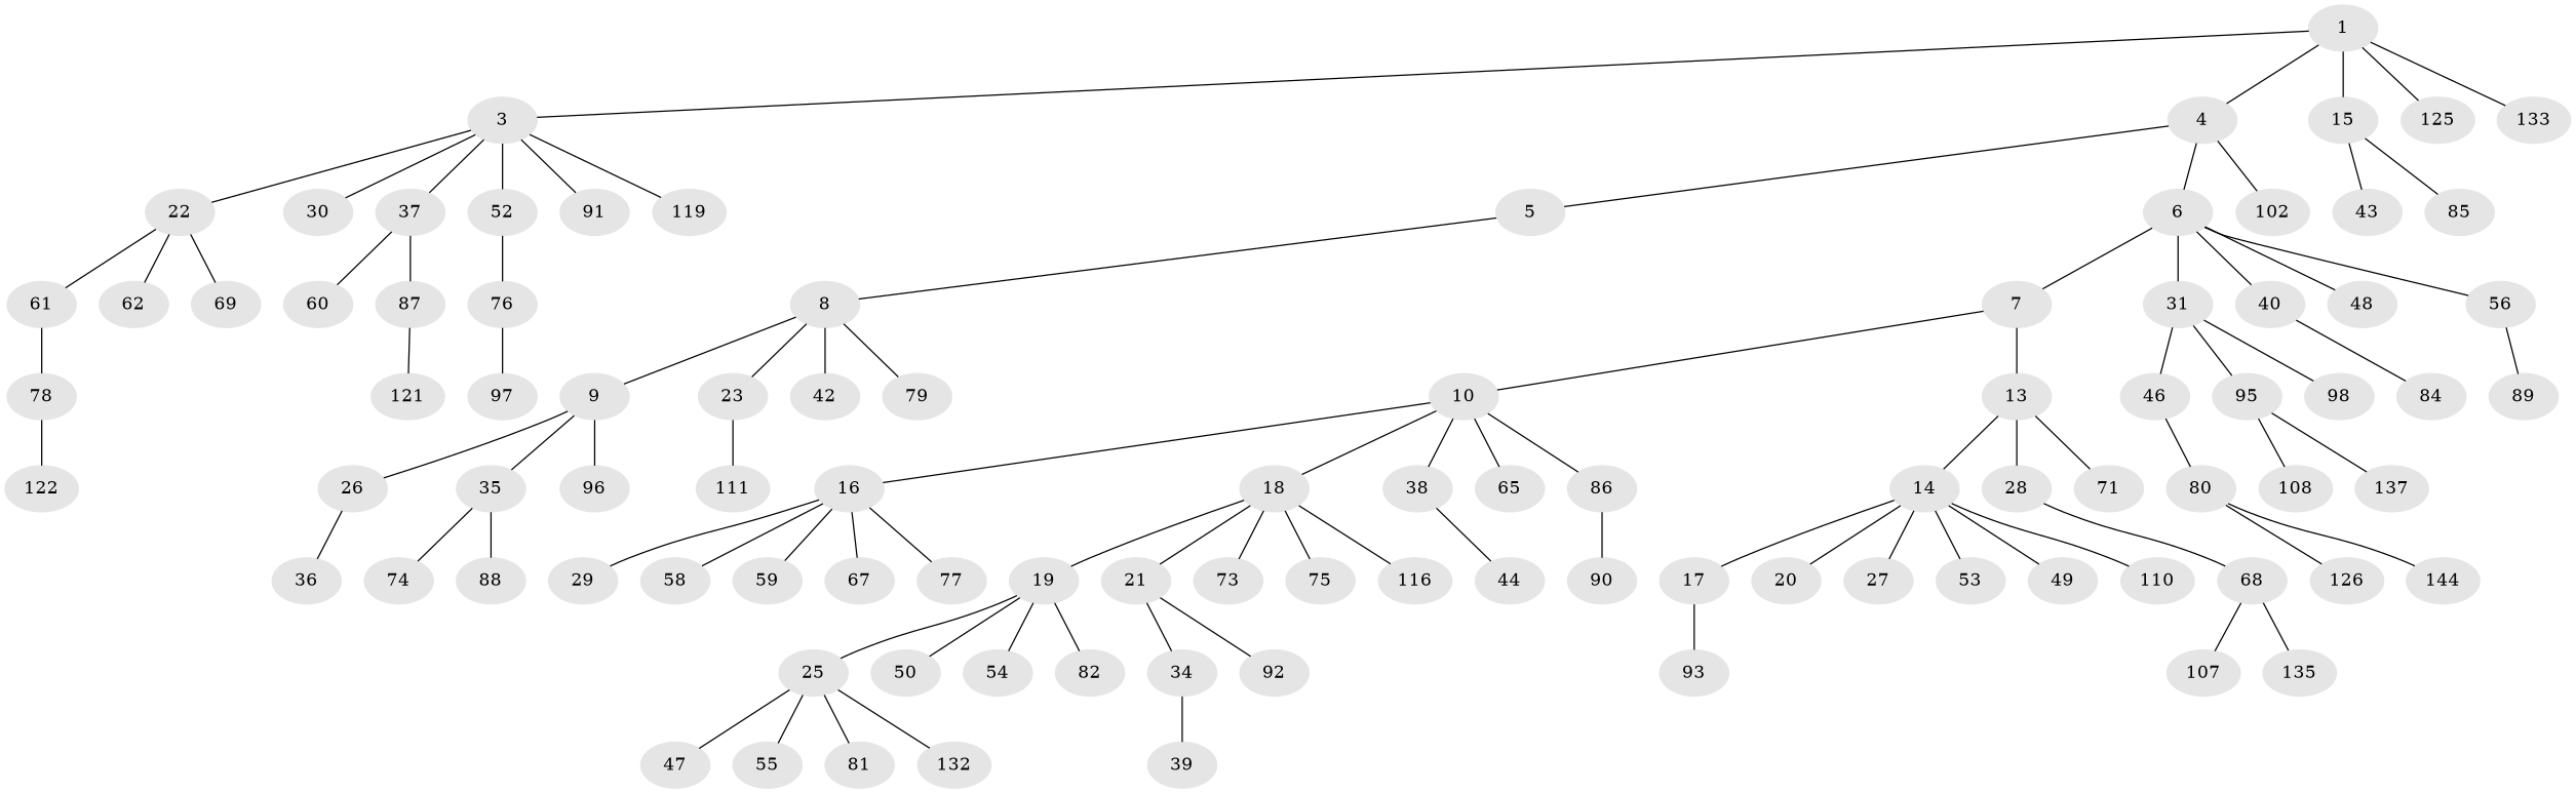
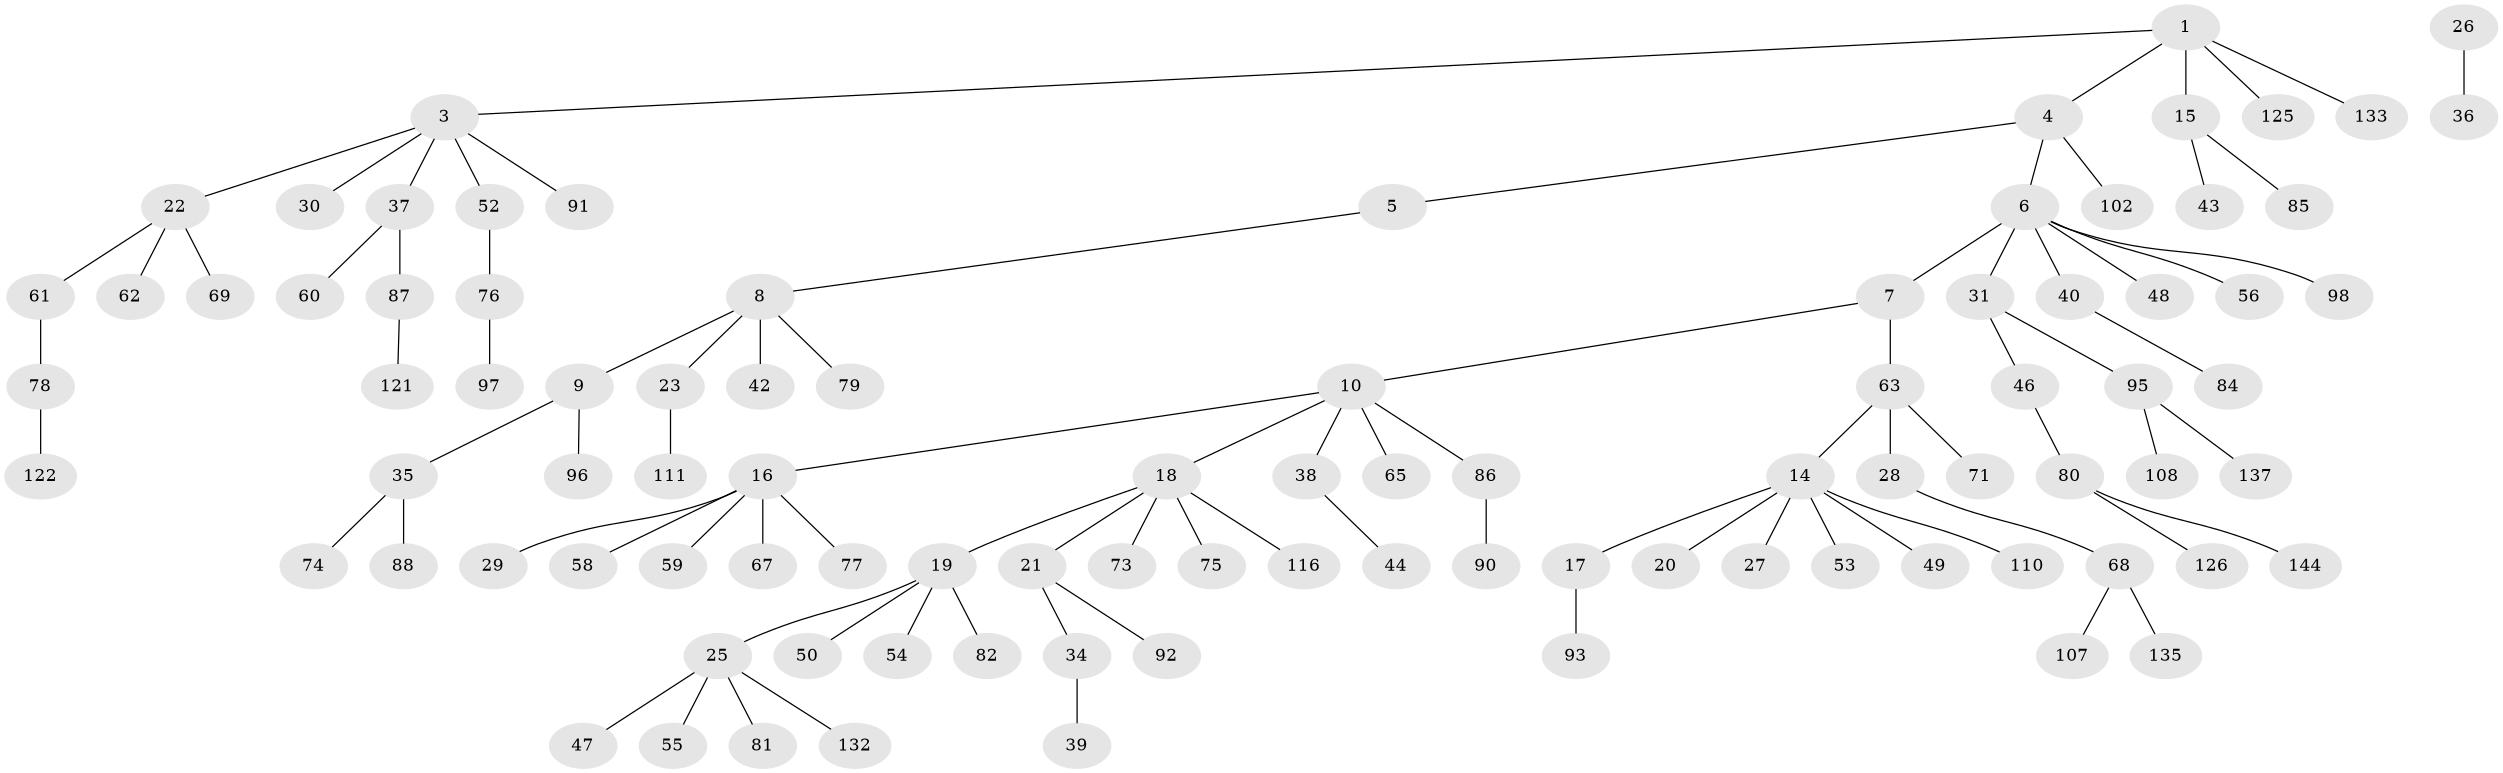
  graph {
    node [color=gray90 style=filled]
    1 [super="+2"]
    3
    4
    15
    125 [super="+128"]
    133
    22 [super="+24"]
    30 [super="+120+139"]
    37
    52
    91
-   119
    5
    6
    102
    43
    85
    61
    62 [super="+106+142"]
    69
    60
    87
    76
    8 [super="+83"]
    7
    31
    40 [super="+109+70"]
    48
    56
    9
    23
    42 [super="+57"]
    79
    10 [super="+12+32"]
-   13
+   13 [label=63]
    46 [super="+53"]
    95 [super="+113+100"]
    98 [super="+104"]
    84
-   89
    16
    18
    38 [super="+41"]
    65
    86
    14
    28
    71
    26
    35
    96 [super="+101"]
    111
    36 [super="+112+141"]
    74
    88
    29 [super="+130+115"]
    58
    59 [super="+63"]
    67
    77
    19
    21
    73
    75
    116
    44
    90
    17
    20
    27
    n71 [label=53]
    49
    110
    68
    93 [super="+94"]
    25 [super="+45"]
    50
    54
    82
    34
    92
    47 [super="+129+140"]
    55
    81
    132
    39
    78
    107
    135
    80
    108 [super="+118"]
    137
    121 [super="+124"]
    126 [super="+131"]
    144
    97
    122
    1 -- 3
    1 -- 4
    1 -- 15
    1 -- 125
    1 -- 133
    3 -- 22
    3 -- 30
    3 -- 37
    3 -- 52
    3 -- 91
-   3 -- 119
    4 -- 5
    4 -- 6
    4 -- 102
    15 -- 43
    15 -- 85
    22 -- 61
    22 -- 62
    22 -- 69
    37 -- 60
    37 -- 87
    52 -- 76
    5 -- 8
    6 -- 7
    6 -- 31
    6 -- 40
    6 -- 48
    6 -- 56
    61 -- 78
    87 -- 121
    76 -- 97
    8 -- 9
    8 -- 23
    8 -- 42
    8 -- 79
    7 -- 10
    7 -- 13
    31 -- 46
    31 -- 95
-   31 -- 98
+   6 -- 98
    40 -- 84
-   56 -- 89
-   9 -- 26
    9 -- 35
    9 -- 96
    23 -- 111
    10 -- 16
    10 -- 18
    10 -- 38
    10 -- 65
    10 -- 86
    13 -- 14
    13 -- 28
    13 -- 71
    46 -- 80
    95 -- 108
    95 -- 137
    16 -- 29
    16 -- 58
    16 -- 59
    16 -- 67
    16 -- 77
    18 -- 19
    18 -- 21
    18 -- 73
    18 -- 75
    18 -- 116
    38 -- 44
    86 -- 90
    14 -- 17
    14 -- 20
    14 -- 27
    14 -- n71
    14 -- 49
    14 -- 110
    28 -- 68
    26 -- 36
    35 -- 74
    35 -- 88
    19 -- 25
    19 -- 50
    19 -- 54
    19 -- 82
    21 -- 34
    21 -- 92
    17 -- 93
    68 -- 107
    68 -- 135
    25 -- 47
    25 -- 55
    25 -- 81
    25 -- 132
    34 -- 39
    78 -- 122
    80 -- 126
    80 -- 144
  }
